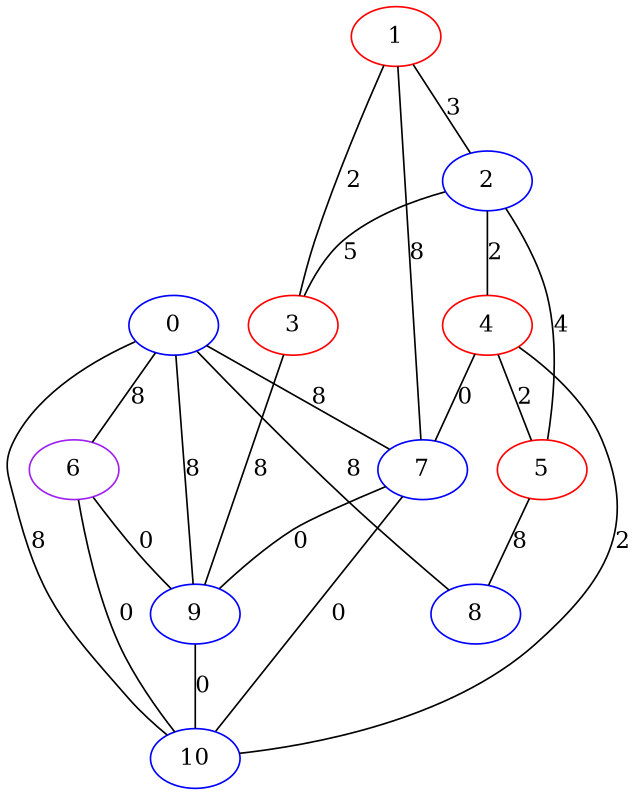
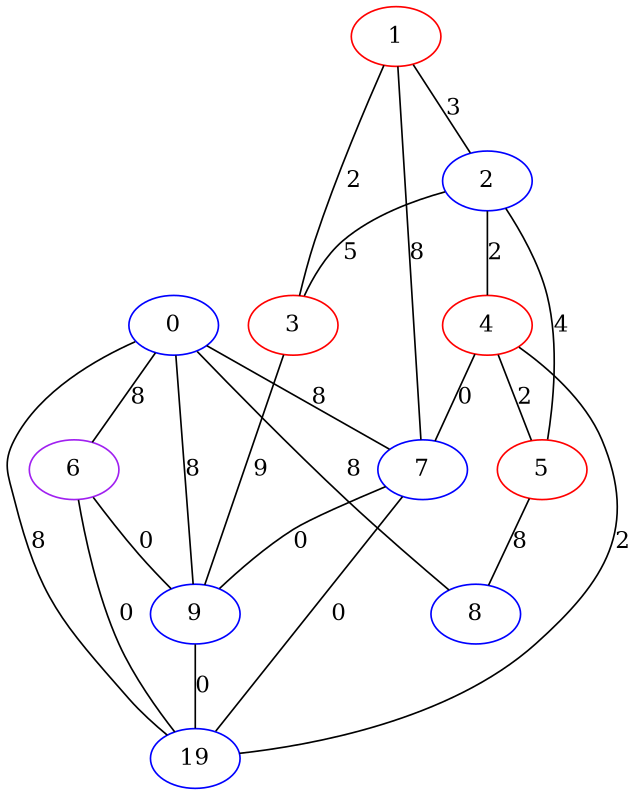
  graph {
    node [color=blue weight=1]
    0
    6 [color=purple weight=4]
    7 [weight=3]
    8 [weight=3]
    9 [weight=3]
-   10 [weight=3]
+   10 [weight=3 label=19]
    1 [color=red]
    2
    3 [color=red]
    4 [color=red]
    5 [color=red]
    0 -- 6 [label=8]
    0 -- 7 [label=8]
    0 -- 8 [label=8]
    0 -- 9 [label=8]
    0 -- 10 [label=8]
    6 -- 9 [label=0]
    6 -- 10 [label=0]
    7 -- 9 [label=0]
    7 -- 10 [label=0]
    9 -- 10 [label=0]
    1 -- 7 [label=8]
    1 -- 2 [label=3]
    1 -- 3 [label=2]
    2 -- 3 [label=5]
    2 -- 4 [label=2]
    2 -- 5 [label=4]
-   3 -- 9 [label=8]
+   3 -- 9 [label=9]
    4 -- 7 [label=0]
    4 -- 10 [label=2]
    4 -- 5 [label=2]
    5 -- 8 [label=8]
  }
